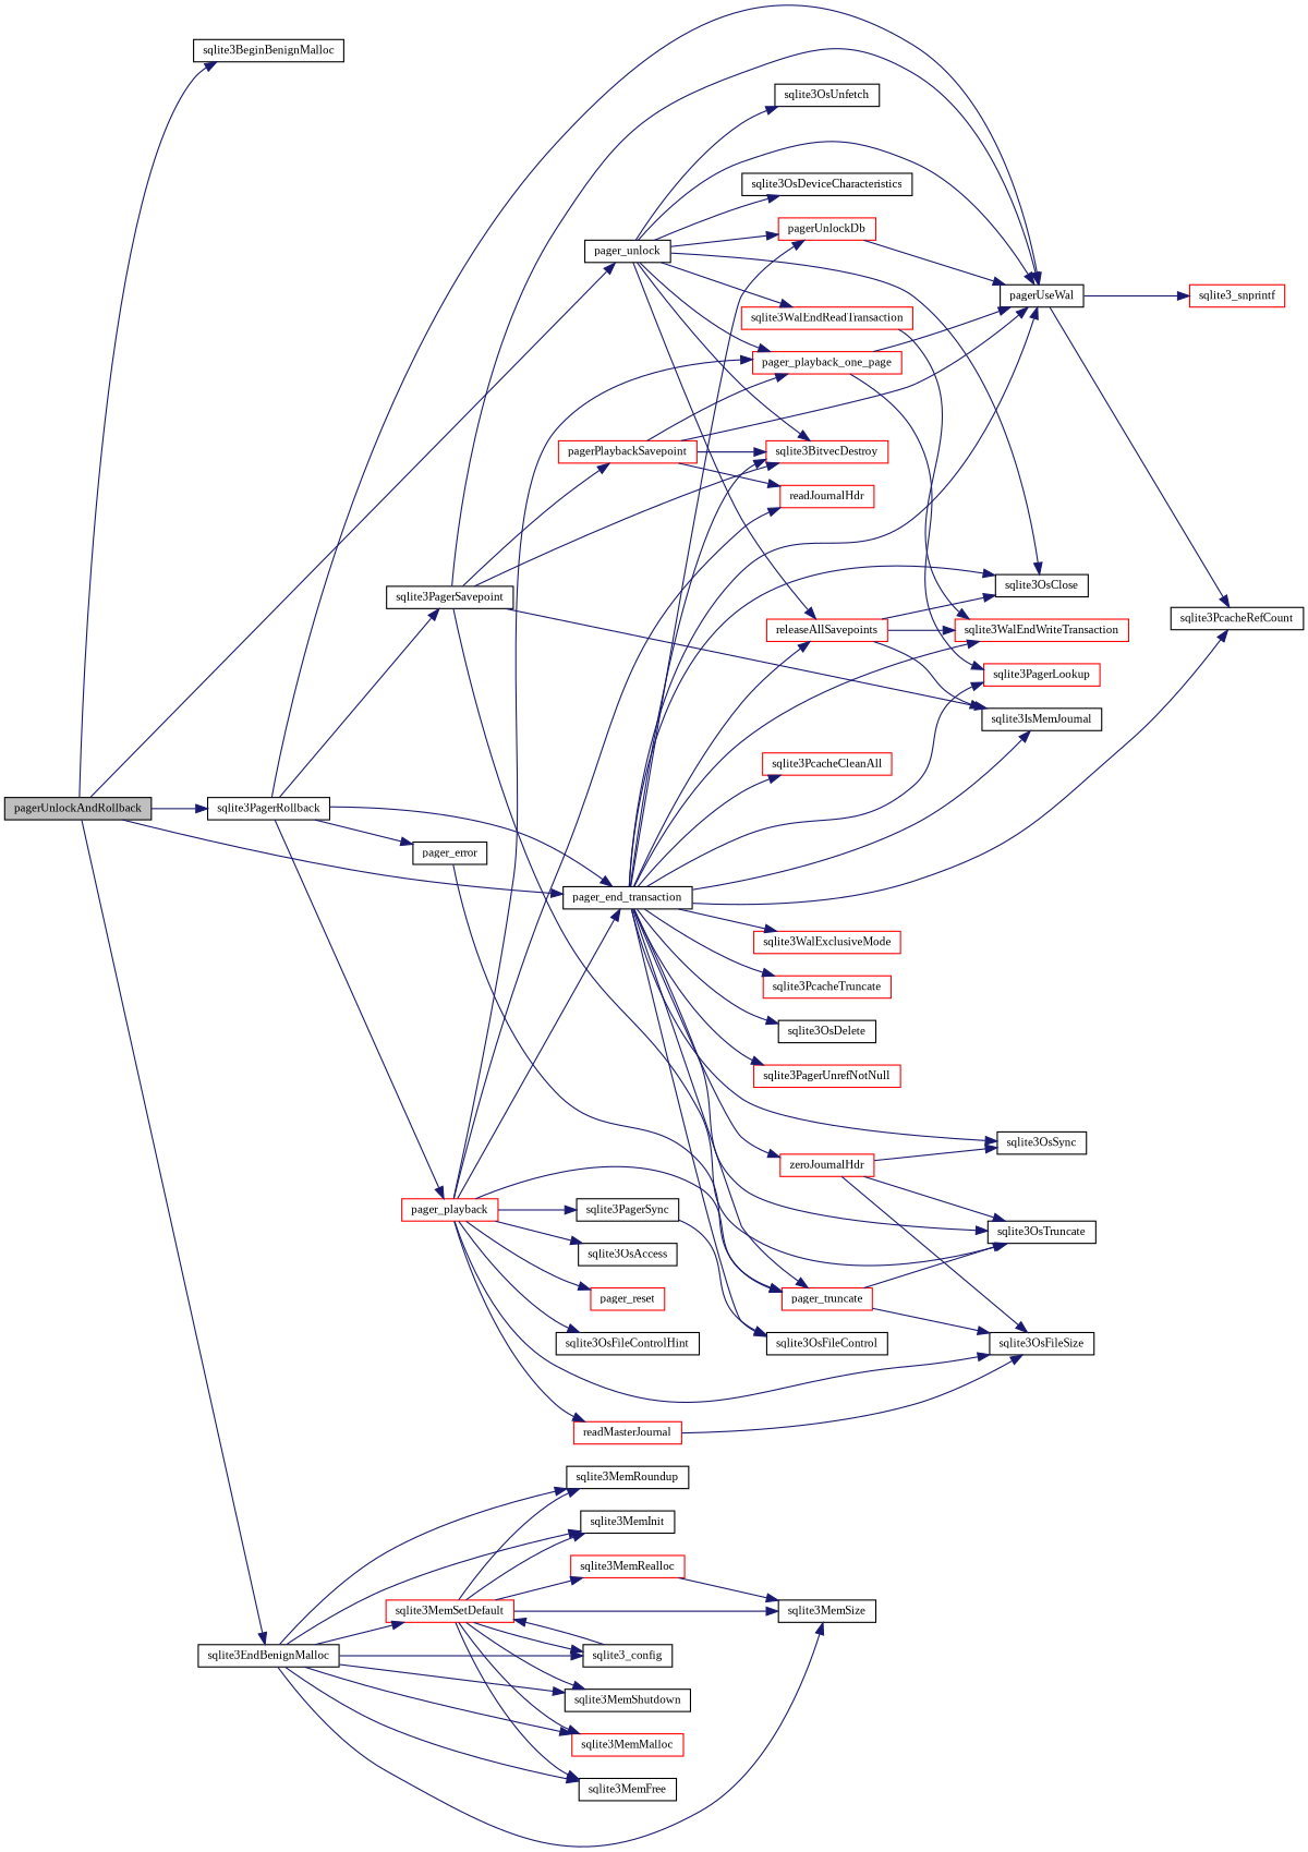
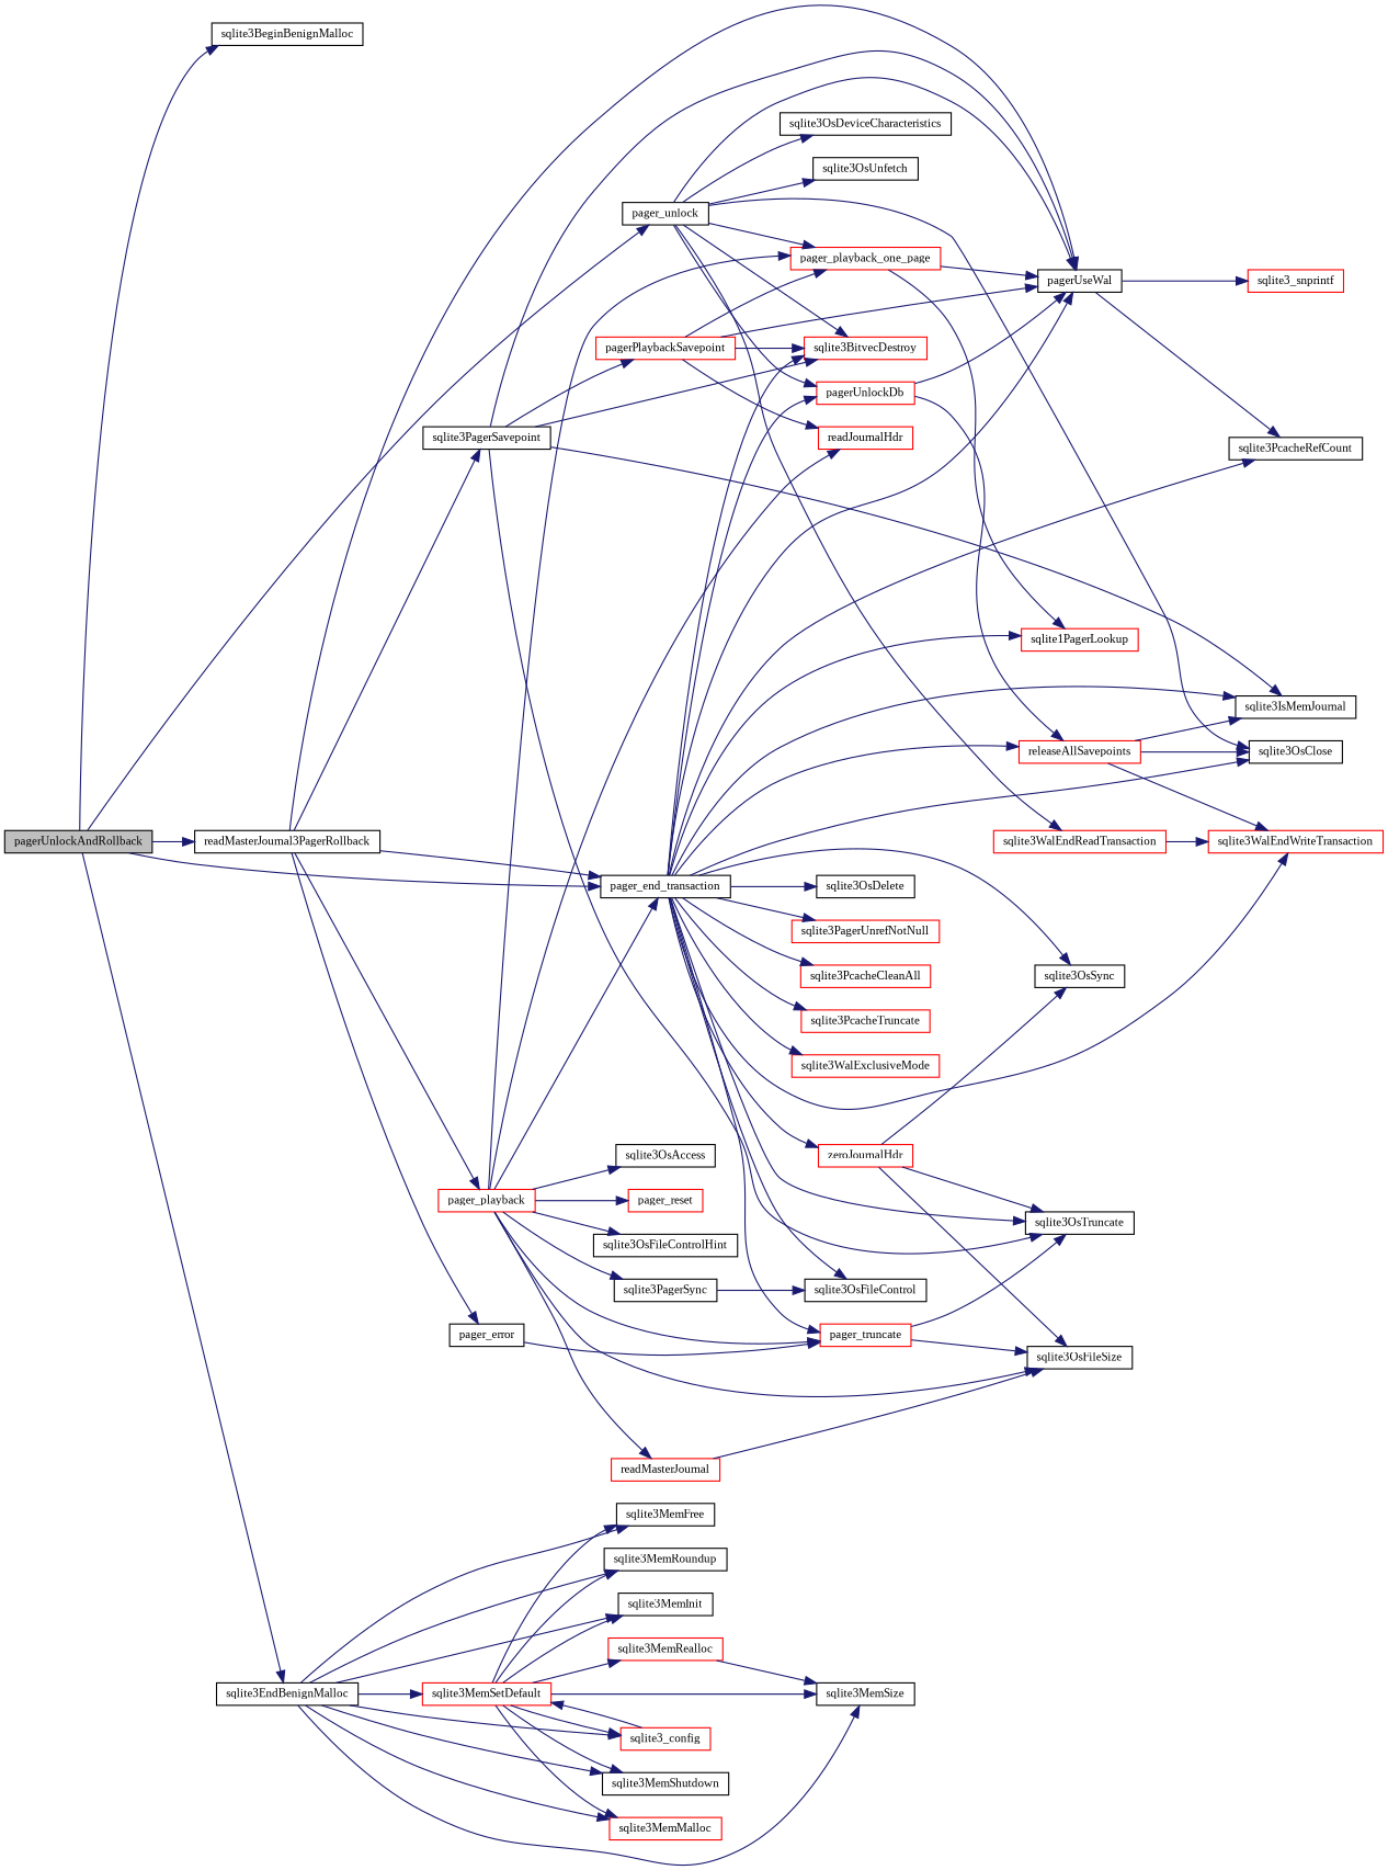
  digraph {
    fontname="Liberation Serif"
    rankdir=LR
    node [color=black fillcolor=white fontname="Liberation Serif" fontsize=10 shape=record style=filled]
    edge [color=midnightblue fontname="Liberation Serif" fontsize=10 labelfontname=FreeSans labelfontsize=10 style=solid]
    n1 [fillcolor=grey75 fontcolor=black height=0.2 label=pagerUnlockAndRollback width=0.4]
    n2 [height=0.2 label=sqlite3BeginBenignMalloc width=0.4]
-   n3 [height=0.2 label=sqlite3PagerRollback width=0.4]
+   n3 [height=0.2 label=readMasterJournal3PagerRollback width=0.4]
    n4 [height=0.2 label=pager_end_transaction width=0.4]
    n5 [height=0.2 label=sqlite3EndBenignMalloc width=0.4]
    n6 [height=0.2 label=pager_unlock width=0.4]
    n7 [height=0.2 label=pagerUseWal width=0.4]
    n8 [height=0.2 label=sqlite3PagerSavepoint width=0.4]
    n9 [color=red height=0.2 label=pager_playback width=0.4]
    n10 [height=0.2 label=pager_error width=0.4]
    n11 [height=0.2 label=sqlite3PcacheRefCount width=0.4]
    n12 [color=red height=0.2 label=sqlite3BitvecDestroy width=0.4]
    n13 [height=0.2 label=sqlite3IsMemJournal width=0.4]
    n14 [height=0.2 label=sqlite3OsTruncate width=0.4]
-   n15 [color=red height=0.2 label=sqlite3PagerLookup width=0.4]
+   n15 [color=red height=0.2 label=sqlite1PagerLookup width=0.4]
    n16 [color=red height=0.2 label=releaseAllSavepoints width=0.4]
    n17 [height=0.2 label=sqlite3OsClose width=0.4]
    n18 [height=0.2 label=sqlite3OsSync width=0.4]
    n19 [color=red height=0.2 label=zeroJournalHdr width=0.4]
    n20 [height=0.2 label=sqlite3OsDelete width=0.4]
    n21 [color=red height=0.2 label=sqlite3PagerUnrefNotNull width=0.4]
    n22 [color=red height=0.2 label=sqlite3PcacheCleanAll width=0.4]
    n23 [color=red height=0.2 label=sqlite3PcacheTruncate width=0.4]
    n24 [color=red height=0.2 label=sqlite3WalEndWriteTransaction width=0.4]
    n25 [color=red height=0.2 label=pager_truncate width=0.4]
    n26 [height=0.2 label=sqlite3OsFileControl width=0.4]
    n27 [color=red height=0.2 label=sqlite3WalExclusiveMode width=0.4]
    n28 [color=red height=0.2 label=pagerUnlockDb width=0.4]
    n29 [color=red height=0.2 label=sqlite3MemMalloc width=0.4]
    n30 [height=0.2 label=sqlite3MemFree width=0.4]
    n31 [height=0.2 label=sqlite3MemSize width=0.4]
    n32 [height=0.2 label=sqlite3MemRoundup width=0.4]
    n33 [height=0.2 label=sqlite3MemInit width=0.4]
    n34 [height=0.2 label=sqlite3MemShutdown width=0.4]
    n35 [color=red height=0.2 label=sqlite3MemSetDefault width=0.4]
-   n36 [height=0.2 label=sqlite3_config width=0.4]
+   n36 [color=red height=0.2 label=sqlite3_config width=0.4]
    n37 [color=red height=0.2 label=pager_playback_one_page width=0.4]
    n38 [color=red height=0.2 label=sqlite3WalEndReadTransaction width=0.4]
    n39 [height=0.2 label=sqlite3OsDeviceCharacteristics width=0.4]
    n40 [height=0.2 label=sqlite3OsUnfetch width=0.4]
    n41 [color=red height=0.2 label=sqlite3_snprintf width=0.4]
    n42 [color=red height=0.2 label=pagerPlaybackSavepoint width=0.4]
    n43 [color=red height=0.2 label=readJournalHdr width=0.4]
    n44 [height=0.2 label=sqlite3OsFileSize width=0.4]
    n45 [color=red height=0.2 label=readMasterJournal width=0.4]
    n46 [height=0.2 label=sqlite3OsAccess width=0.4]
    n47 [color=red height=0.2 label=pager_reset width=0.4]
    n48 [height=0.2 label=sqlite3OsFileControlHint width=0.4]
    n49 [height=0.2 label=sqlite3PagerSync width=0.4]
    n50 [color=red height=0.2 label=sqlite3MemRealloc width=0.4]
    n1 -> n2
    n1 -> n3
    n1 -> n4
    n1 -> n5
    n1 -> n6
    n3 -> n4
    n3 -> n7
    n3 -> n8
    n3 -> n9
    n3 -> n10
    n4 -> n7
    n4 -> n11
    n4 -> n12
    n4 -> n13
    n4 -> n14
    n4 -> n15
    n4 -> n16
    n4 -> n17
    n4 -> n18
    n4 -> n19
    n4 -> n20
    n4 -> n21
    n4 -> n22
    n4 -> n23
    n4 -> n24
    n4 -> n25
    n4 -> n26
    n4 -> n27
    n4 -> n28
    n5 -> n29
    n5 -> n30
    n5 -> n31
    n5 -> n32
    n5 -> n33
    n5 -> n34
    n5 -> n35
    n5 -> n36
    n6 -> n7
    n6 -> n12
-   n6 -> n16
+   n28 -> n16
    n6 -> n17
    n6 -> n28
    n6 -> n37
    n6 -> n38
    n6 -> n39
    n6 -> n40
    n7 -> n11
    n7 -> n41
    n8 -> n7
    n8 -> n12
    n8 -> n13
    n8 -> n14
    n8 -> n42
    n9 -> n4
    n9 -> n25
    n9 -> n37
    n9 -> n43
    n9 -> n44
    n9 -> n45
    n9 -> n46
    n9 -> n47
    n9 -> n48
    n9 -> n49
    n10 -> n25
    n16 -> n13
    n16 -> n17
    n16 -> n24
    n19 -> n14
    n19 -> n18
    n19 -> n44
    n25 -> n14
    n25 -> n44
    n28 -> n7
    n35 -> n29
    n35 -> n30
    n35 -> n31
    n35 -> n32
    n35 -> n33
    n35 -> n34
    n35 -> n36
    n35 -> n50
    n36 -> n35
    n37 -> n7
    n37 -> n15
    n38 -> n24
    n42 -> n7
    n42 -> n12
    n42 -> n37
    n42 -> n43
    n45 -> n44
    n49 -> n26
    n50 -> n31
  }
